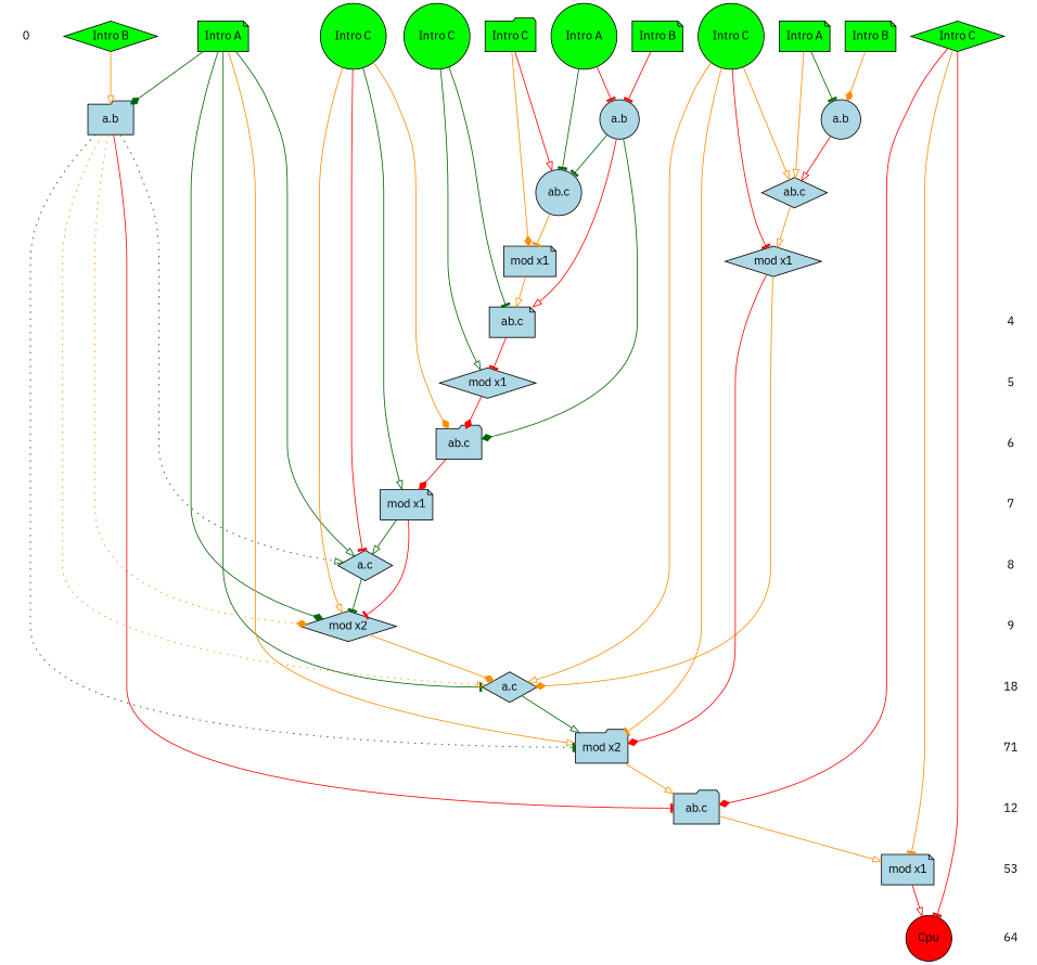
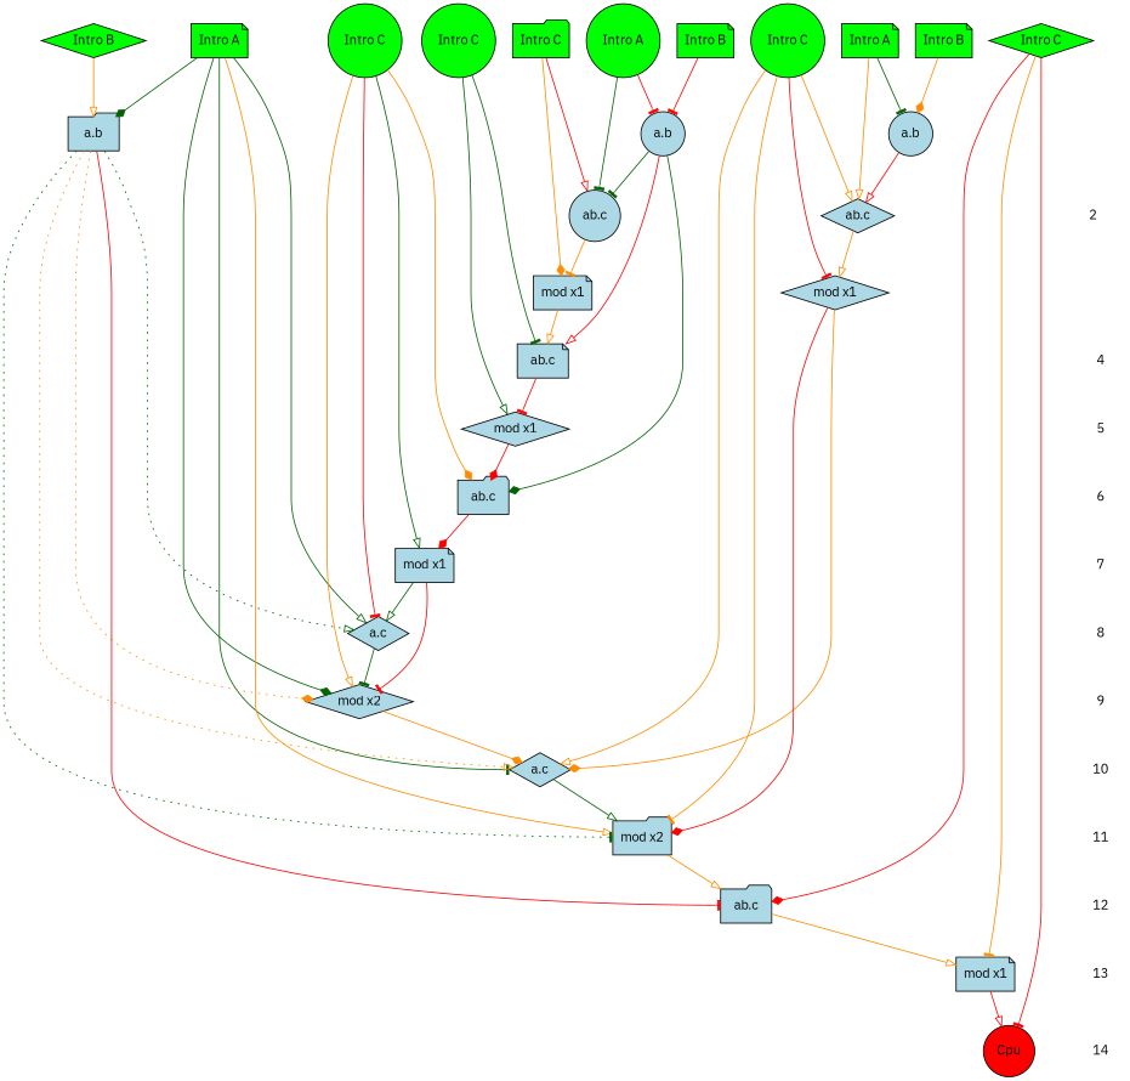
  digraph {
    fontname="IBM Plex Sans"
    ranksep=.5
    node [fontname="IBM Plex Sans" shape=plaintext fillcolor=lightblue style=filled]
    edge [arrowhead=onormal color=darkorange fontname="IBM Plex Sans"]
-   0 [fillcolor="" style=""]
    n2 [fillcolor=green label="Intro B" shape=diamond]
    n3 [fillcolor=green label="Intro B" shape=note]
    n4 [fillcolor=green label="Intro A" shape=note]
    n5 [fillcolor=green label="Intro A" shape=circle]
    n6 [fillcolor=green label="Intro A" shape=note]
    n7 [fillcolor=green label="Intro B" shape=note]
    n8 [fillcolor=green label="Intro C" shape=circle]
    n9 [fillcolor=green label="Intro C" shape=circle]
    n10 [fillcolor=green label="Intro C" shape=circle]
    n11 [fillcolor=green label="Intro C" shape=diamond]
    n12 [fillcolor=green label="Intro C" shape=folder]
    n13 [label="a.b" shape=circle]
    n14 [label="a.b" shape=circle]
    n15 [label="a.b" shape=folder]
+   2 [fillcolor="" style=""]
    n17 [label="ab.c" shape=circle]
    n18 [label="ab.c" shape=diamond]
    n19 [label="mod x1" shape=note]
    n20 [label="mod x1" shape=diamond]
    4 [fillcolor="" style=""]
    n22 [label="ab.c" shape=note]
    5 [fillcolor="" style=""]
    n24 [label="mod x1" shape=diamond]
    6 [fillcolor="" style=""]
    n26 [label="ab.c" shape=folder]
    7 [fillcolor="" style=""]
    n28 [label="mod x1" shape=note]
    8 [fillcolor="" style=""]
    n30 [label="a.c" shape=diamond]
    9 [fillcolor="" style=""]
    n32 [label="mod x2" shape=diamond]
-   10 [label=18 fillcolor="" style=""]
+   10 [fillcolor="" style=""]
    n34 [label="a.c" shape=diamond]
-   11 [label=71 fillcolor="" style=""]
+   11 [fillcolor="" style=""]
    n36 [label="mod x2" shape=folder]
    12 [fillcolor="" style=""]
    n38 [label="ab.c" shape=folder]
-   13 [label=53 fillcolor="" style=""]
+   13 [fillcolor="" style=""]
    n40 [label="mod x1" shape=note]
-   14 [label=64 fillcolor="" style=""]
+   14 [fillcolor="" style=""]
    n42 [fillcolor=red label=Cpu shape=circle]
    subgraph sub_1 {
      rank=same
-     0
      n2
      n3
      n4
      n5
      n6
      n7
      n8
      n9
      n10
      n11
      n12
    }
    subgraph sub_2 {
      rank=same
      n13
      n14
      n15
    }
    subgraph sub_3 {
      rank=same
+     2
      n17
      n18
    }
    subgraph sub_4 {
      rank=same
      n19
      n20
    }
    subgraph sub_5 {
      rank=same
      4
      n22
    }
    subgraph sub_6 {
      rank=same
      5
      n24
    }
    subgraph sub_7 {
      rank=same
      6
      n26
    }
    subgraph sub_8 {
      rank=same
      7
      n28
    }
    subgraph sub_9 {
      rank=same
      8
      n30
    }
    subgraph sub_10 {
      rank=same
      9
      n32
    }
    subgraph sub_11 {
      rank=same
      10
      n34
    }
    subgraph sub_12 {
      rank=same
      11
      n36
    }
    subgraph sub_13 {
      rank=same
      12
      n38
    }
    subgraph sub_14 {
      rank=same
      13
      n40
    }
    subgraph sub_15 {
      rank=same
      14
      n42
    }
    n2 -> n15
    n3 -> n13 [arrowhead=tee color=red]
    n4 -> n15 [arrowhead=diamond color=darkgreen]
    n4 -> n30 [color=darkgreen]
    n4 -> n32 [arrowhead=diamond color=darkgreen]
    n4 -> n34 [arrowhead=tee color=darkgreen]
    n4 -> n36
    n5 -> n13 [arrowhead=tee color=red]
    n5 -> n17 [arrowhead=tee color=darkgreen]
    n6 -> n14 [arrowhead=tee color=darkgreen]
    n6 -> n18
    n7 -> n14 [arrowhead=diamond]
    n8 -> n26 [arrowhead=diamond]
    n8 -> n28 [color=darkgreen]
    n8 -> n30 [arrowhead=tee color=red]
    n8 -> n32
    n9 -> n22 [arrowhead=tee color=darkgreen]
    n9 -> n24 [color=darkgreen]
    n10 -> n18
    n10 -> n20 [arrowhead=tee color=red]
    n10 -> n34
    n10 -> n36 [arrowhead=tee]
    n11 -> n38 [arrowhead=diamond color=red]
    n11 -> n40 [arrowhead=tee]
    n11 -> n42 [arrowhead=tee color=red]
    n12 -> n17 [color=red]
    n12 -> n19 [arrowhead=diamond]
    n13 -> n17 [arrowhead=tee color=darkgreen]
    n13 -> n22 [color=red]
    n13 -> n26 [arrowhead=diamond color=darkgreen]
    n14 -> n18 [color=red]
    n15 -> n30 [color=darkgreen style=dotted]
    n15 -> n32 [arrowhead=diamond style=dotted]
    n15 -> n34 [style=dotted]
    n15 -> n36 [arrowhead=tee color=darkgreen style=dotted]
    n15 -> n38 [arrowhead=tee color=red]
    n17 -> n19 [arrowhead=tee]
    n18 -> n20
    n19 -> n22
    n20 -> n34 [arrowhead=diamond]
    n20 -> n36 [arrowhead=diamond color=red]
    4 -> 5 [style=invis arrowhead="" color=""]
    n22 -> n24 [arrowhead=tee color=red]
    5 -> 6 [style=invis arrowhead="" color=""]
    n24 -> n26 [arrowhead=diamond color=red]
    6 -> 7 [style=invis arrowhead="" color=""]
    n26 -> n28 [arrowhead=diamond color=red]
    7 -> 8 [style=invis arrowhead="" color=""]
    n28 -> n30 [color=darkgreen]
    n28 -> n32 [arrowhead=tee color=red]
    8 -> 9 [style=invis arrowhead="" color=""]
    n30 -> n32 [arrowhead=tee color=darkgreen]
    9 -> 10 [style=invis arrowhead="" color=""]
    n32 -> n34 [arrowhead=diamond]
    10 -> 11 [style=invis arrowhead="" color=""]
    n34 -> n36 [color=darkgreen]
    11 -> 12 [style=invis arrowhead="" color=""]
    n36 -> n38
    12 -> 13 [style=invis arrowhead="" color=""]
    n38 -> n40
    13 -> 14 [style=invis arrowhead="" color=""]
    n40 -> n42 [color=red]
  }
